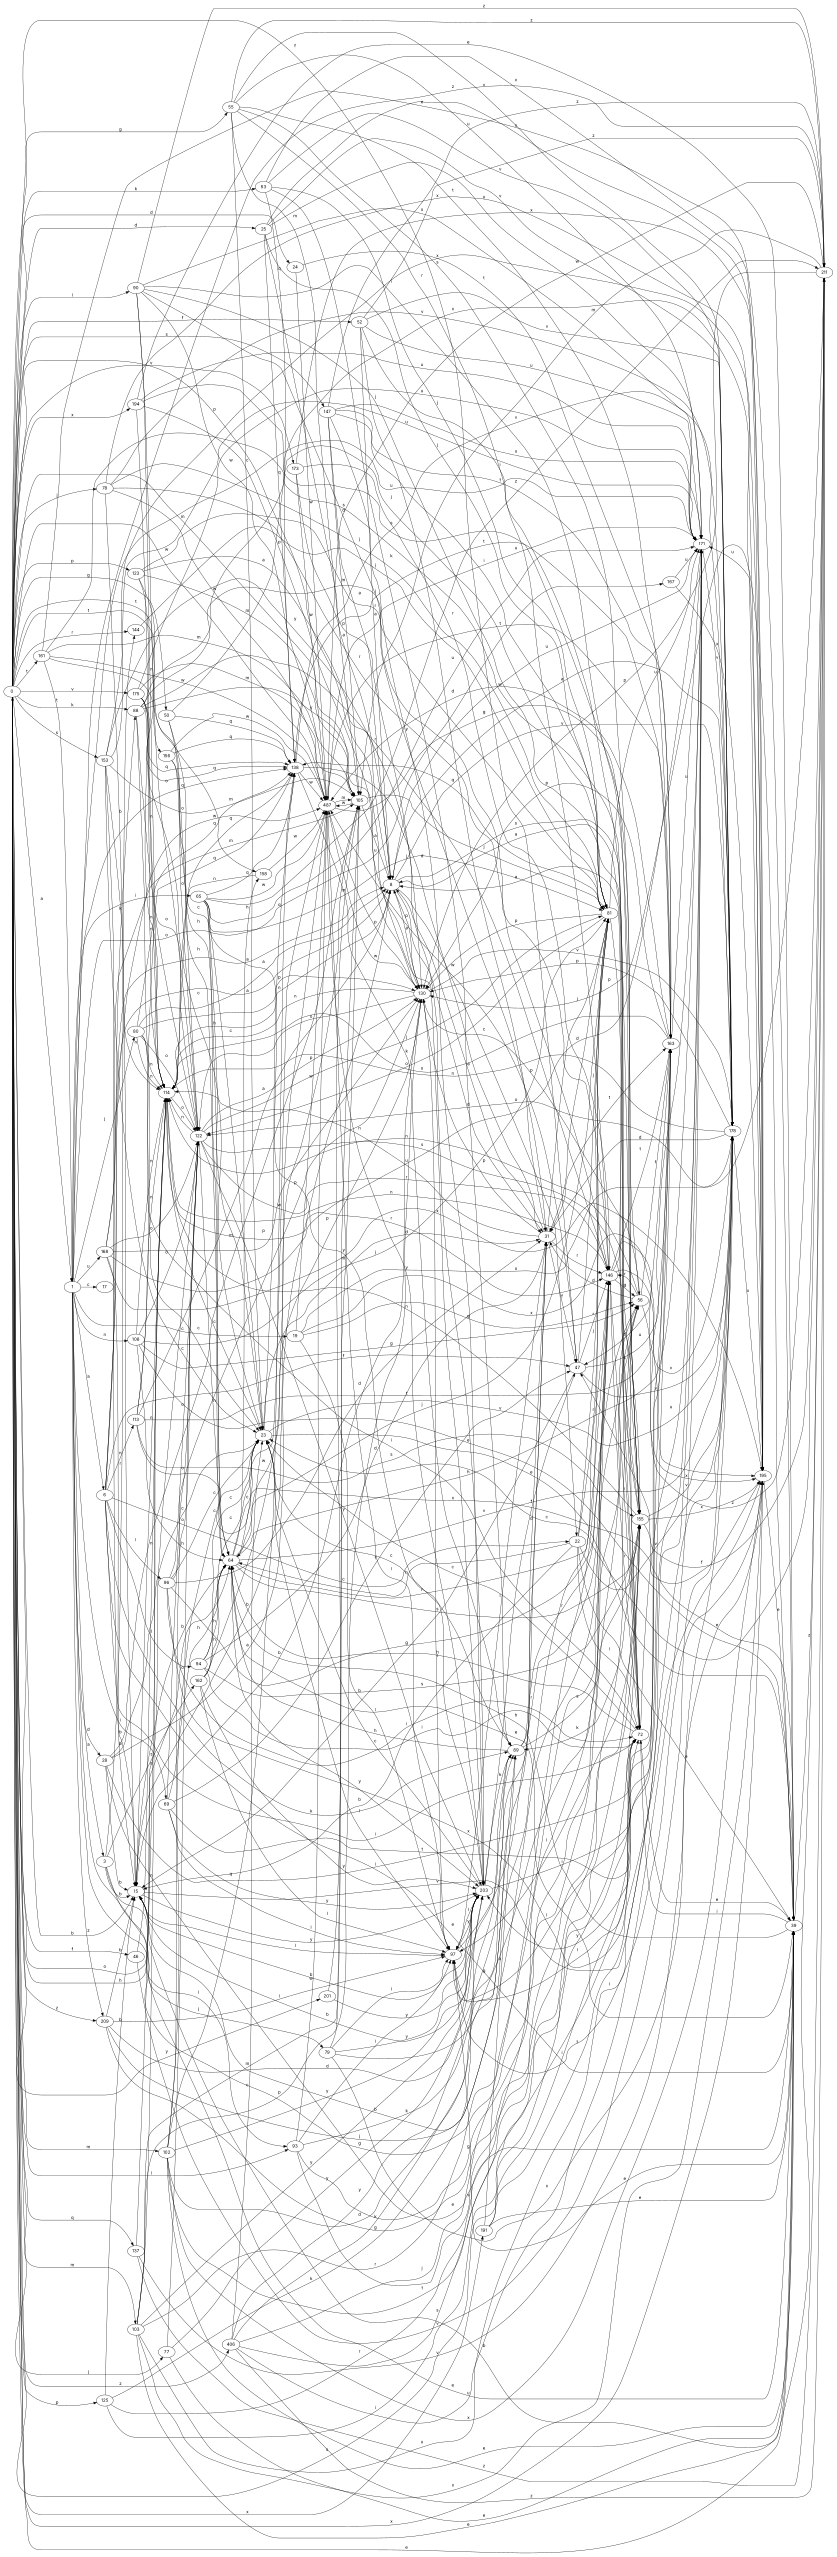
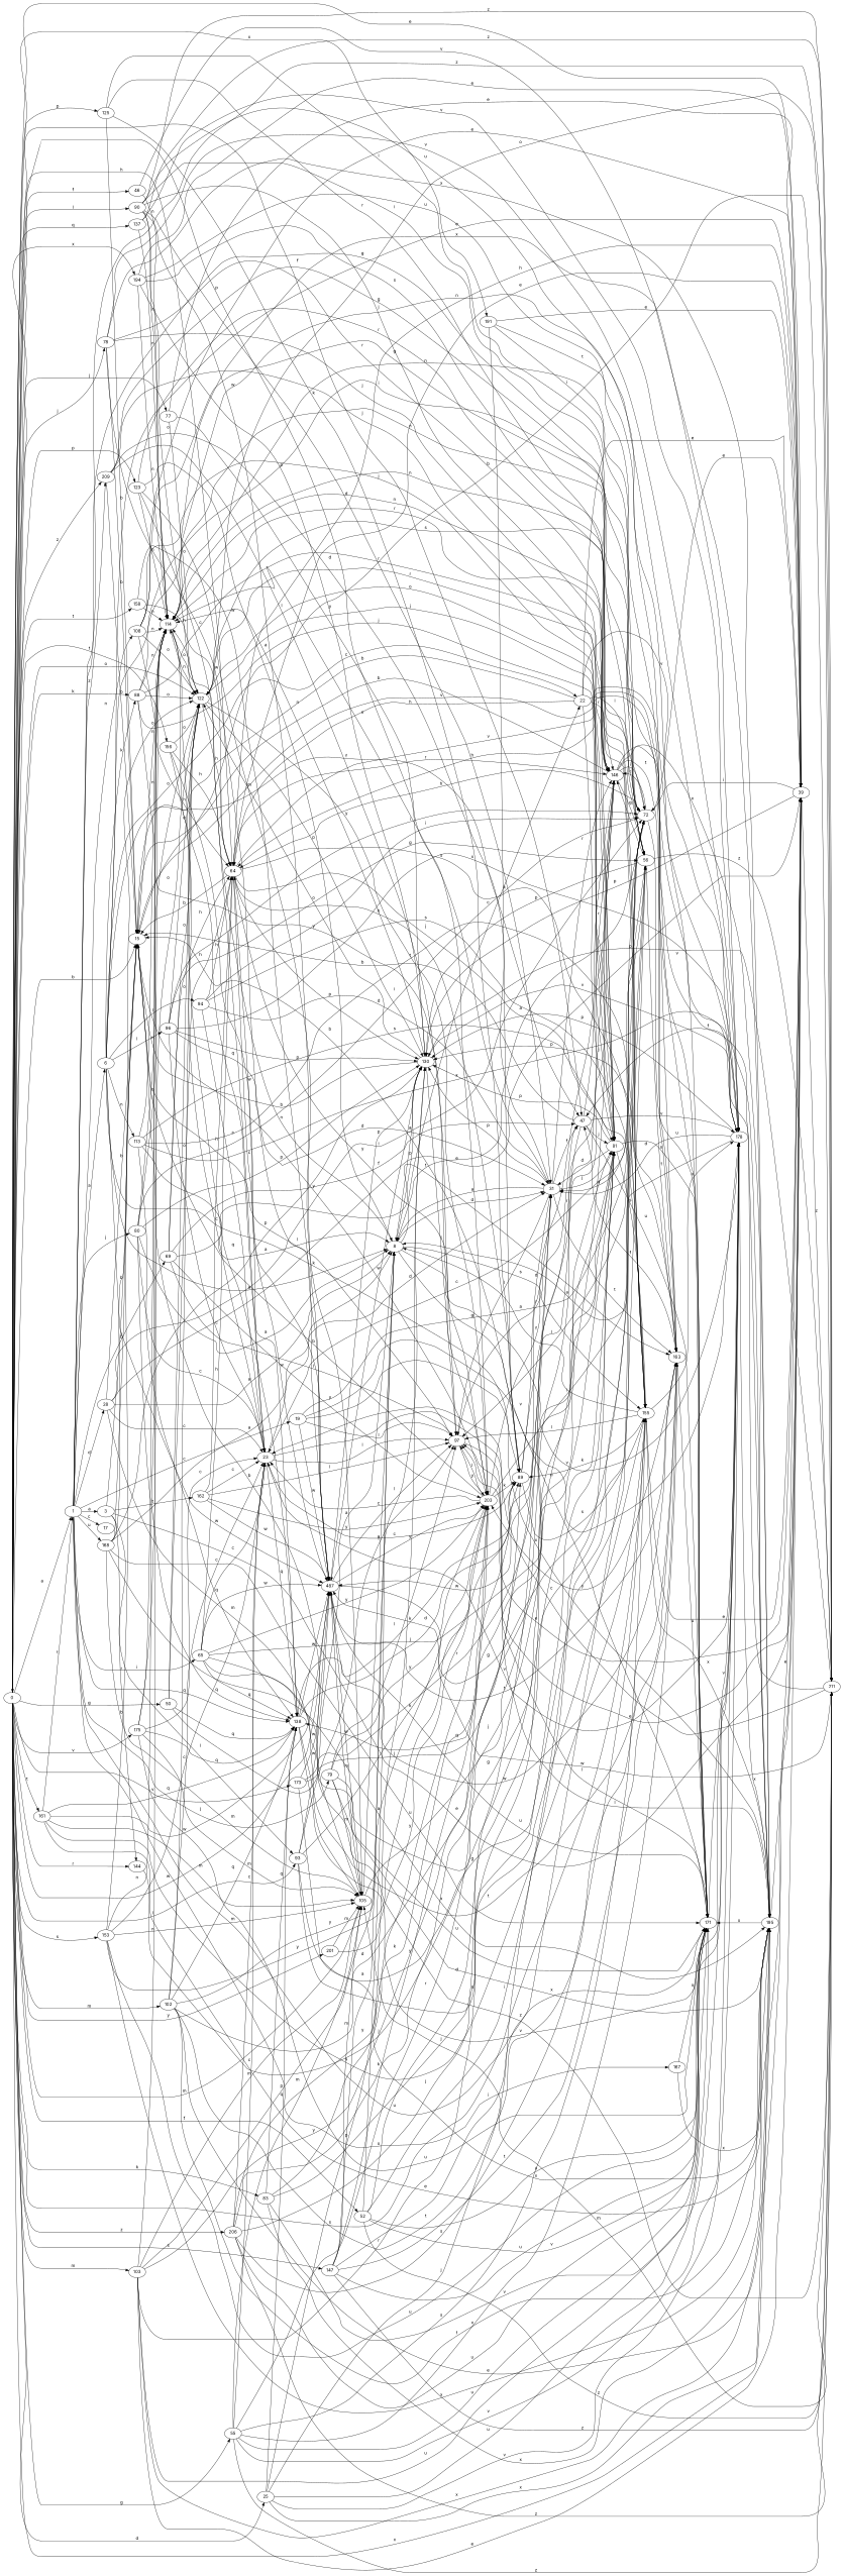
  strict digraph {
    fontname=Inter
    rankdir=LR
    node [fontname=Inter]
    edge [fontname=Inter]
    0
    1
    15
-   24
    25
    46
    47
    50
    52
    55
    64
    77
    78
    83
    88
    90
    93
    102
    103
    105
    122
    123
    125
    130
    137
    144
    147
    153
    155
    156
    158
    161
    173
    175
    n35 [label=487]
    191
    194
    195
    201
-   206 [label=406]
+   206
    209
    3
    6
    17
    19
    28
    56
    65
    69
    79
    80
    108
    138
    167
    168
    171
    211
    114
    178
    97
    203
    163
    81
    39
    72
    146
    8
    31
    23
    89
    162
    22
    94
    96
    113
    0 -> 1 [label=a]
    0 -> 15 [label=b]
-   0 -> 24 [label=d]
    0 -> 25 [label=d]
    0 -> 46 [label=f]
    0 -> 47 [label=f]
    0 -> 50 [label=g]
    0 -> 52 [label=f]
    0 -> 55 [label=g]
    0 -> 64 [label=h]
    0 -> 77 [label=j]
    0 -> 78 [label=j]
    0 -> 83 [label=k]
    0 -> 88 [label=k]
    0 -> 90 [label=l]
    0 -> 93 [label=l]
    0 -> 102 [label=m]
    0 -> 103 [label=m]
    0 -> 105 [label=m]
    0 -> 122 [label=o]
    0 -> 123 [label=p]
    0 -> 125 [label=p]
    0 -> 130 [label=p]
    0 -> 137 [label=q]
    0 -> 144 [label=r]
    0 -> 147 [label=s]
    0 -> 153 [label=s]
    0 -> 155 [label=s]
    0 -> 156 [label=t]
    0 -> 158 [label=t]
    0 -> 161 [label=t]
    0 -> 173 [label=v]
    0 -> 175 [label=v]
    0 -> n35 [label=w]
    0 -> 191 [label=x]
    0 -> 194 [label=x]
    0 -> 195 [label=x]
    0 -> 201 [label=y]
    0 -> 206 [label=z]
    0 -> 209 [label=z]
    1 -> 209 [label=z]
    1 -> 3 [label=a]
    1 -> 6 [label=a]
    1 -> 17 [label=c]
    1 -> 19 [label=c]
    1 -> 28 [label=d]
    1 -> 56 [label=g]
    1 -> 65 [label=i]
    1 -> 69 [label=i]
    1 -> 79 [label=j]
    1 -> 80 [label=j]
    1 -> 108 [label=n]
    1 -> 138 [label=q]
    1 -> 167 [label=u]
    1 -> 168 [label=u]
    1 -> 171 [label=u]
    1 -> 211 [label=z]
    15 -> 114 [label=n]
    15 -> 178 [label=v]
    15 -> 97 [label=l]
    15 -> 203 [label=y]
-   24 -> n35 [label=w]
-   24 -> 163 [label=t]
    25 -> 130 [label=p]
    25 -> 195 [label=x]
    25 -> 138 [label=q]
    25 -> 171 [label=u]
    25 -> 178 [label=v]
    25 -> 81 [label=j]
    46 -> 114 [label=n]
    46 -> 178 [label=v]
    47 -> 15 [label=b]
    47 -> n35 [label=w]
    47 -> 171 [label=u]
    47 -> 178 [label=v]
    47 -> 81 [label=j]
    47 -> 146 [label=r]
    50 -> 64 [label=h]
    50 -> 122 [label=o]
    50 -> 138 [label=q]
    50 -> 81 [label=j]
    52 -> 171 [label=u]
    52 -> 211 [label=z]
    52 -> 178 [label=v]
    52 -> 72 [label=i]
    52 -> 8 [label=a]
    52 -> 31 [label=d]
    55 -> 105 [label=m]
    55 -> 155 [label=s]
    55 -> 171 [label=u]
    55 -> 211 [label=z]
    55 -> 178 [label=v]
    55 -> 163 [label=t]
    55 -> 146 [label=r]
    55 -> 23 [label=c]
    64 -> 15 [label=b]
    64 -> 130 [label=p]
    64 -> 155 [label=s]
    64 -> n35 [label=w]
    64 -> 178 [label=v]
    64 -> 203 [label=y]
    64 -> 81 [label=j]
    64 -> 39 [label=e]
    64 -> 146 [label=r]
    64 -> 23 [label=c]
    77 -> 122 [label=o]
    77 -> 203 [label=y]
    77 -> 39 [label=e]
    78 -> 15 [label=b]
    78 -> n35 [label=w]
    78 -> 195 [label=x]
    78 -> 178 [label=v]
    78 -> 81 [label=j]
    78 -> 146 [label=r]
    83 -> 195 [label=x]
    83 -> 138 [label=q]
    83 -> 178 [label=v]
    83 -> 81 [label=j]
    83 -> 89 [label=k]
    88 -> 122 [label=o]
    88 -> 195 [label=x]
    88 -> 114 [label=n]
    88 -> 203 [label=y]
    88 -> 81 [label=j]
    88 -> 146 [label=r]
    90 -> 122 [label=o]
    90 -> n35 [label=w]
    90 -> 171 [label=u]
    90 -> 211 [label=z]
    90 -> 114 [label=n]
    90 -> 81 [label=j]
    90 -> 72 [label=i]
    90 -> 31 [label=d]
    93 -> 155 [label=s]
    93 -> n35 [label=w]
    93 -> 56 [label=g]
    93 -> 97 [label=l]
    93 -> 89 [label=k]
    102 -> 122 [label=o]
    102 -> 195 [label=x]
    102 -> 138 [label=q]
    102 -> 203 [label=y]
    102 -> 163 [label=t]
    102 -> 39 [label=e]
    102 -> 31 [label=d]
    102 -> 23 [label=c]
    103 -> 105 [label=m]
    103 -> 130 [label=p]
    103 -> 195 [label=x]
    103 -> 171 [label=u]
    103 -> 114 [label=n]
    103 -> 203 [label=y]
    103 -> 39 [label=e]
    103 -> 146 [label=r]
    105 -> 15 [label=b]
    105 -> n35 [label=w]
    105 -> 81 [label=j]
    105 -> 8 [label=a]
    122 -> 64 [label=h]
    122 -> 130 [label=p]
    122 -> 155 [label=s]
    122 -> 114 [label=n]
    122 -> 203 [label=y]
    122 -> 81 [label=j]
    122 -> 146 [label=r]
    123 -> 105 [label=m]
    123 -> 114 [label=n]
    123 -> 146 [label=r]
    123 -> 8 [label=a]
    123 -> 23 [label=c]
    125 -> 15 [label=b]
    125 -> 72 [label=i]
    125 -> 146 [label=r]
    125 -> 89 [label=k]
    130 -> 15 [label=b]
    130 -> 122 [label=o]
    130 -> n35 [label=w]
    130 -> 114 [label=n]
    130 -> 178 [label=v]
    130 -> 97 [label=l]
    130 -> 8 [label=a]
    137 -> 211 [label=z]
    137 -> 114 [label=n]
    137 -> 178 [label=v]
    144 -> 81 [label=j]
    147 -> 105 [label=m]
    147 -> 171 [label=u]
    147 -> 211 [label=z]
    147 -> 203 [label=y]
    147 -> 163 [label=t]
    147 -> 72 [label=i]
    147 -> 8 [label=a]
    153 -> 15 [label=b]
    153 -> 105 [label=m]
    153 -> 195 [label=x]
    153 -> 171 [label=u]
    153 -> 114 [label=n]
    153 -> 203 [label=y]
    153 -> 23 [label=c]
    155 -> 195 [label=x]
    155 -> 114 [label=n]
    155 -> 178 [label=v]
    155 -> 97 [label=l]
    155 -> 39 [label=e]
    155 -> 8 [label=a]
    155 -> 89 [label=k]
    156 -> 64 [label=h]
    156 -> 122 [label=o]
    156 -> n35 [label=w]
    156 -> 138 [label=q]
-   64 -> 158 [label=h]
+   158 -> 64 [label=h]
    158 -> n35 [label=w]
    158 -> 114 [label=n]
    161 -> 1 [label=t]
    161 -> 105 [label=m]
    161 -> 155 [label=s]
    161 -> n35 [label=w]
    161 -> 138 [label=q]
    161 -> 39 [label=e]
    173 -> n35 [label=w]
    173 -> 195 [label=x]
    173 -> 146 [label=r]
    173 -> 8 [label=a]
    175 -> 105 [label=m]
    175 -> 122 [label=o]
    175 -> 138 [label=q]
    175 -> 171 [label=u]
    175 -> 114 [label=n]
    175 -> 23 [label=c]
    n35 -> 105 [label=m]
    n35 -> 130 [label=p]
    n35 -> 56 [label=g]
    n35 -> 171 [label=u]
    n35 -> 97 [label=l]
    n35 -> 203 [label=y]
    n35 -> 163 [label=t]
    191 -> 163 [label=t]
    191 -> 39 [label=e]
    191 -> 72 [label=i]
    191 -> 89 [label=k]
    194 -> 130 [label=p]
    194 -> 155 [label=s]
    194 -> 171 [label=u]
    194 -> 114 [label=n]
    194 -> 39 [label=e]
    195 -> 171 [label=u]
    195 -> 97 [label=l]
    195 -> 39 [label=e]
    201 -> 105 [label=m]
    201 -> 203 [label=y]
    206 -> 155 [label=s]
    206 -> 171 [label=u]
    206 -> 211 [label=z]
    206 -> 203 [label=y]
    206 -> 81 [label=j]
    206 -> 23 [label=c]
    206 -> 89 [label=k]
    209 -> 15 [label=b]
    209 -> 56 [label=g]
    209 -> 97 [label=l]
    209 -> 81 [label=j]
    209 -> 31 [label=d]
    3 -> 15 [label=b]
    3 -> 93 [label=l]
    3 -> 144 [label=r]
    3 -> 39 [label=e]
    3 -> 162 [label=t]
    6 -> 47 [label=f]
    6 -> 88 [label=k]
    6 -> n35 [label=w]
    6 -> 39 [label=e]
    6 -> 72 [label=i]
    6 -> 8 [label=a]
    6 -> 89 [label=k]
    6 -> 22 [label=c]
    6 -> 94 [label=l]
    6 -> 96 [label=l]
    6 -> 113 [label=n]
    19 -> n35 [label=w]
    19 -> 195 [label=x]
    19 -> 56 [label=g]
-   19 -> 178 [label=u]
+   19 -> 178 [label=v]
    19 -> 97 [label=l]
    28 -> 15 [label=b]
    28 -> 105 [label=m]
    28 -> 39 [label=e]
    28 -> 72 [label=i]
    28 -> 8 [label=a]
    28 -> 23 [label=c]
    56 -> 130 [label=p]
    56 -> 211 [label=z]
    56 -> 114 [label=n]
    56 -> 163 [label=t]
    56 -> 146 [label=r]
    56 -> 31 [label=d]
    65 -> 64 [label=h]
    65 -> n35 [label=w]
    65 -> 138 [label=q]
    65 -> 171 [label=u]
    65 -> 211 [label=z]
    65 -> 203 [label=y]
    65 -> 81 [label=j]
    65 -> 23 [label=c]
    69 -> 47 [label=f]
    69 -> 64 [label=h]
    69 -> 122 [label=o]
    69 -> 97 [label=l]
    69 -> 203 [label=y]
    69 -> 163 [label=t]
    79 -> 105 [label=m]
    79 -> 195 [label=x]
    79 -> 56 [label=g]
    79 -> 97 [label=l]
    79 -> 203 [label=y]
    80 -> 122 [label=o]
    80 -> 130 [label=p]
    80 -> 138 [label=q]
    80 -> 114 [label=n]
    80 -> 72 [label=i]
    80 -> 8 [label=a]
    80 -> 23 [label=c]
    108 -> 64 [label=h]
    108 -> 122 [label=o]
    108 -> 56 [label=g]
    108 -> 114 [label=n]
    108 -> 81 [label=j]
    108 -> 39 [label=e]
    138 -> n35 [label=w]
    138 -> 178 [label=v]
    138 -> 163 [label=t]
    138 -> 31 [label=d]
    138 -> 89 [label=k]
    167 -> 195 [label=x]
    167 -> 171 [label=u]
    168 -> 15 [label=b]
    168 -> 105 [label=m]
    168 -> 122 [label=o]
    168 -> 130 [label=p]
    168 -> 195 [label=x]
    168 -> 171 [label=u]
    168 -> 8 [label=a]
    171 -> 64 [label=h]
    171 -> 178 [label=v]
    171 -> 97 [label=l]
    211 -> 15 [label=b]
    211 -> 47 [label=f]
    211 -> 105 [label=m]
    211 -> 122 [label=o]
    211 -> 130 [label=p]
    211 -> n35 [label=w]
    211 -> 23 [label=c]
    114 -> 122 [label=o]
    114 -> 138 [label=q]
    114 -> 146 [label=r]
    114 -> 23 [label=c]
    178 -> 130 [label=p]
    178 -> 195 [label=x]
    178 -> 114 [label=n]
    178 -> 8 [label=a]
    178 -> 31 [label=d]
    97 -> 203 [label=y]
    97 -> 39 [label=e]
    97 -> 146 [label=r]
    203 -> 15 [label=b]
    203 -> 47 [label=f]
    203 -> 97 [label=l]
    203 -> 72 [label=i]
    203 -> 23 [label=c]
    203 -> 89 [label=k]
    163 -> 47 [label=f]
    163 -> 130 [label=p]
    163 -> n35 [label=w]
    163 -> 171 [label=u]
    163 -> 114 [label=n]
    163 -> 203 [label=y]
    81 -> 122 [label=o]
    81 -> 130 [label=p]
    81 -> 155 [label=s]
    81 -> 138 [label=q]
    81 -> 171 [label=u]
    81 -> 31 [label=d]
    39 -> 0 [label=e]
    39 -> 64 [label=h]
    39 -> 130 [label=p]
    39 -> 211 [label=z]
    39 -> 72 [label=i]
    72 -> 64 [label=h]
    72 -> 171 [label=u]
    72 -> 97 [label=l]
    72 -> 39 [label=e]
    72 -> 146 [label=r]
    72 -> 8 [label=a]
    72 -> 23 [label=c]
    146 -> 15 [label=b]
    146 -> 195 [label=x]
    146 -> 56 [label=g]
    146 -> 114 [label=n]
    146 -> 178 [label=v]
    146 -> 163 [label=t]
    146 -> 72 [label=i]
    8 -> 130 [label=p]
    8 -> 155 [label=s]
    8 -> 171 [label=u]
    8 -> 114 [label=n]
    8 -> 178 [label=v]
    8 -> 31 [label=d]
    8 -> 22 [label=c]
    31 -> 47 [label=f]
    31 -> 130 [label=p]
    31 -> 114 [label=n]
    31 -> 97 [label=l]
    31 -> 163 [label=t]
    31 -> 81 [label=j]
    31 -> 146 [label=r]
    31 -> 8 [label=a]
    23 -> 138 [label=q]
    23 -> 178 [label=v]
    23 -> 97 [label=l]
    23 -> 39 [label=e]
    23 -> 31 [label=d]
    89 -> 15 [label=b]
    89 -> 64 [label=h]
    89 -> 155 [label=s]
    89 -> 146 [label=r]
    89 -> 31 [label=d]
    89 -> 23 [label=c]
    162 -> 64 [label=h]
    162 -> n35 [label=w]
    162 -> 97 [label=l]
    162 -> 203 [label=y]
    162 -> 23 [label=c]
    22 -> 15 [label=b]
    22 -> 64 [label=h]
    22 -> 178 [label=v]
    22 -> 81 [label=j]
    22 -> 39 [label=e]
    22 -> 72 [label=i]
    22 -> 146 [label=r]
    94 -> 64 [label=h]
    94 -> 155 [label=s]
    94 -> 72 [label=i]
    94 -> 31 [label=d]
    94 -> 23 [label=c]
    96 -> 122 [label=o]
    96 -> 130 [label=p]
    96 -> 195 [label=x]
    96 -> 56 [label=g]
    96 -> 72 [label=i]
    96 -> 31 [label=d]
    96 -> 23 [label=c]
    113 -> 155 [label=s]
    113 -> 195 [label=x]
    113 -> 138 [label=q]
    113 -> 114 [label=n]
    113 -> 163 [label=t]
    113 -> 8 [label=a]
  }
